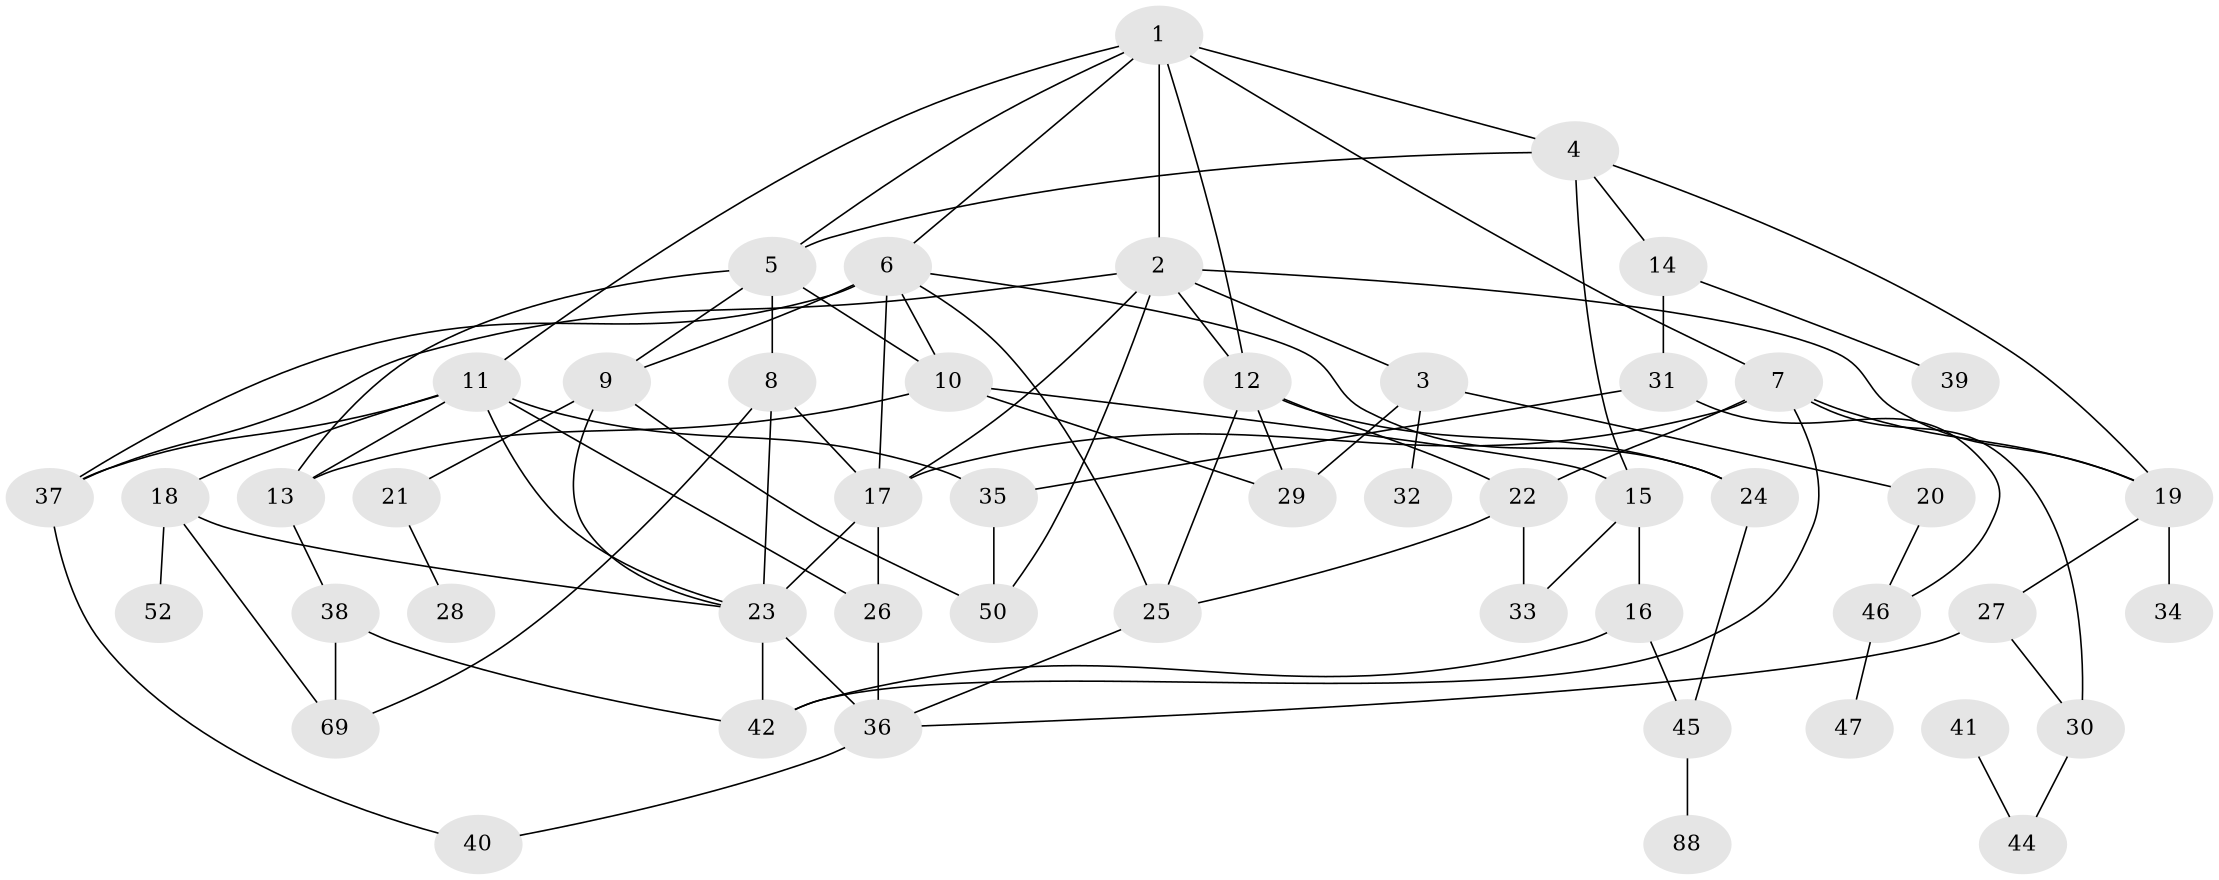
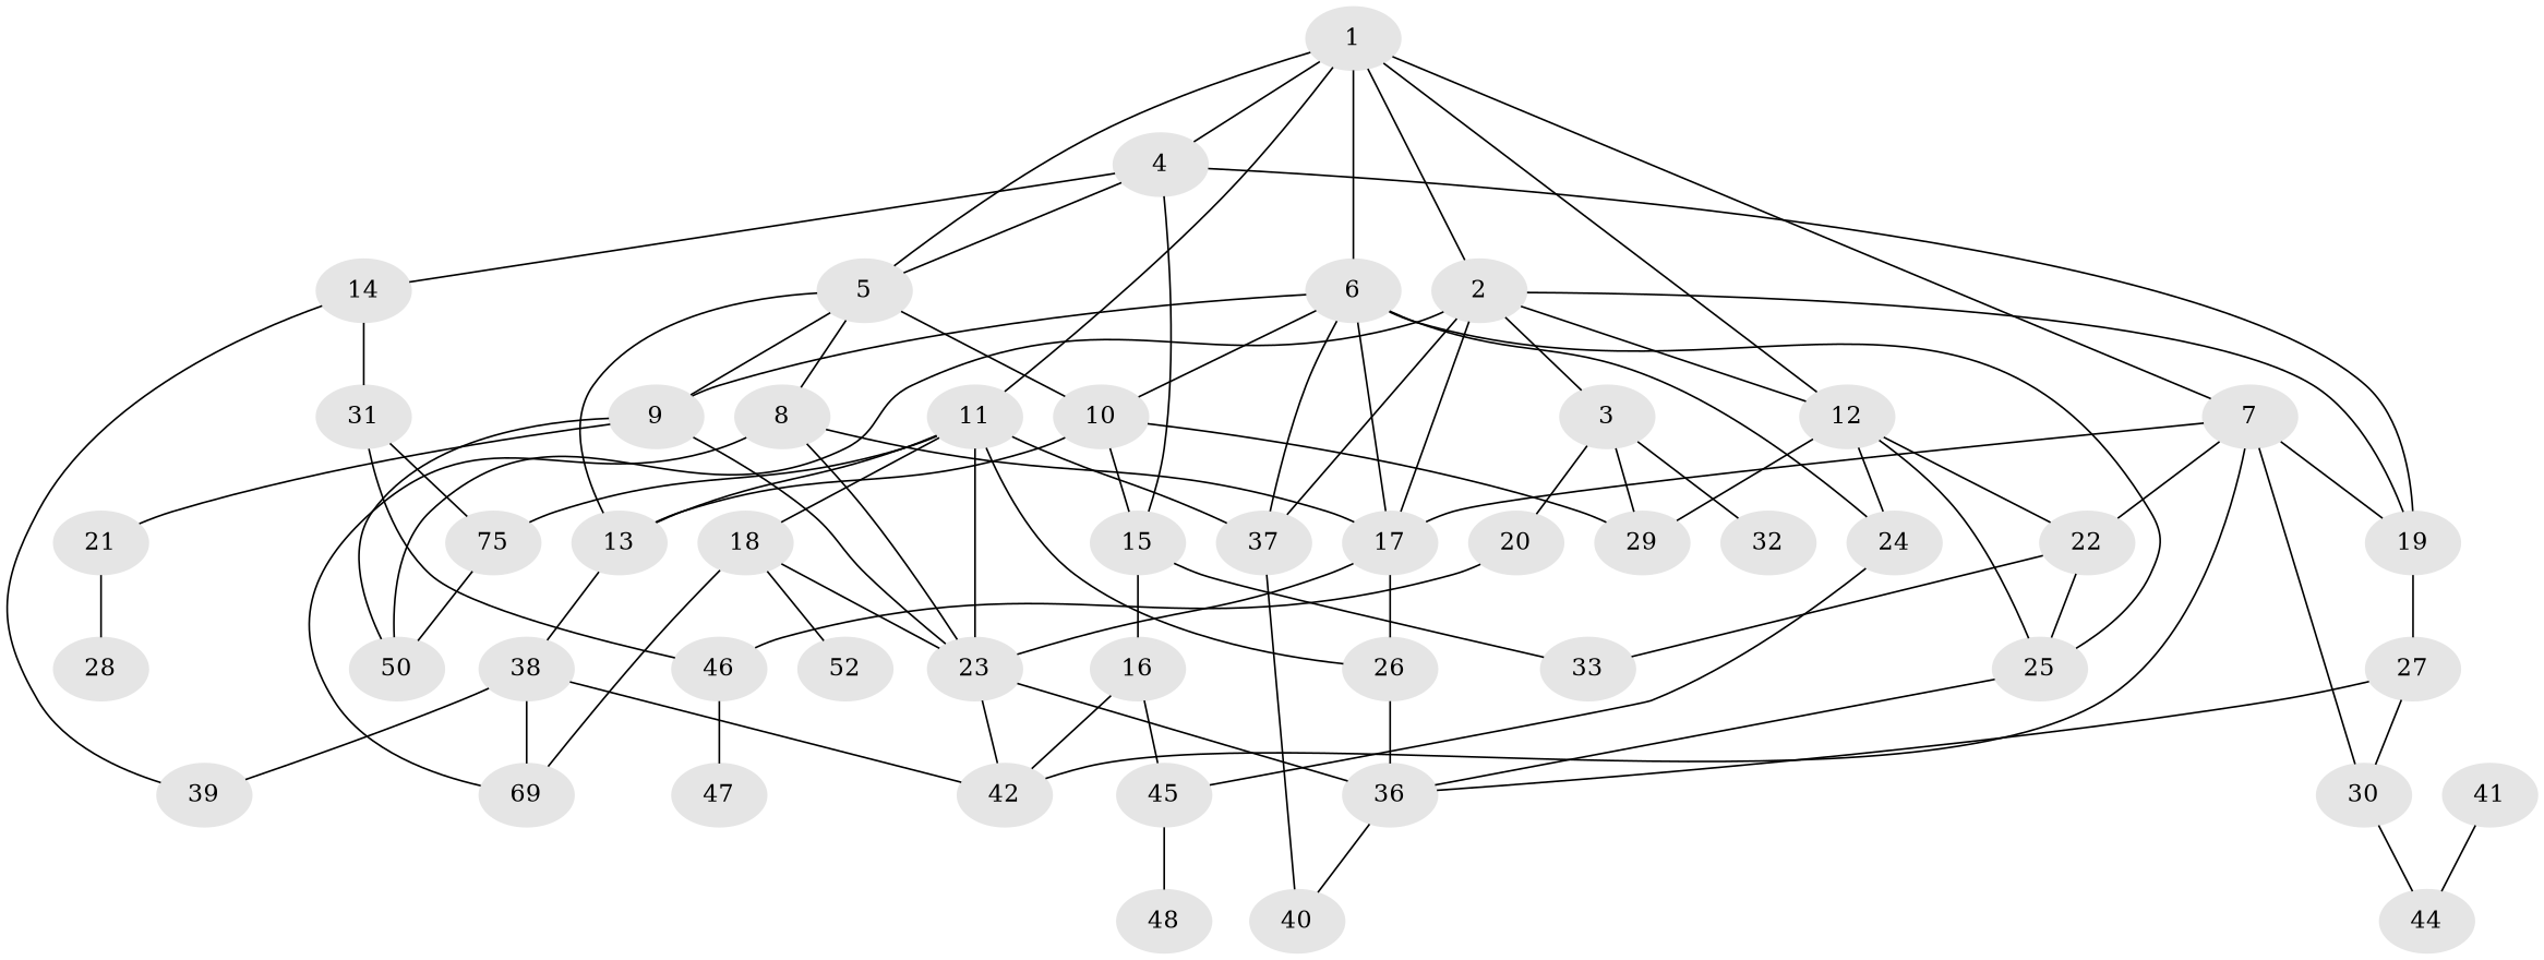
  graph {
    node [color=gray90 style=filled]
    edge [weight=1.0]
    1
    2
    4
    5
    6
    7
    11
    12
    3
    17
    19
    37
    50
    14
    15
    8
    9
    10
    13
    24
    25
    22
    30
    42
    23
    18
    26
-   35
+   35 [label=75]
    29
    20
    32
    27
-   34
    40
    46
    31
    39
    16
    33
    n40 [label=69]
    21
    38
    45
    36
    44
    28
    52
-   48 [label=88]
+   48
    47
    41
    1 -- 2
    1 -- 4
    1 -- 5
    1 -- 6
    1 -- 7
    1 -- 11
    1 -- 12
    2 -- 12
    2 -- 3
    2 -- 17 [weight=2.0]
    2 -- 19
    2 -- 37
    2 -- 50
    4 -- 5
    4 -- 19
    4 -- 14
    4 -- 15
    5 -- 8
    5 -- 9
    5 -- 10
    5 -- 13
    6 -- 17
    6 -- 37 [weight=3.0]
    6 -- 9
    6 -- 10
    6 -- 24
    6 -- 25
    7 -- 17
    7 -- 19
    7 -- 22
    7 -- 30
    7 -- 42
    11 -- 37 [weight=2.0]
    11 -- 13
    11 -- 23
    11 -- 18
    11 -- 26
    11 -- 35
    12 -- 24
    12 -- 25
    12 -- 22
    12 -- 29
    3 -- 29
    3 -- 20
    3 -- 32
    17 -- 23
    17 -- 26 [weight=2.0]
    19 -- 27
-   19 -- 34
    37 -- 40
    14 -- 31
    14 -- 39
    15 -- 16
    15 -- 33
    8 -- 17
    8 -- 23
    8 -- n40
    9 -- 50
    9 -- 23
    9 -- 21
    10 -- 15
    10 -- 13
    10 -- 29 [weight=2.0]
    13 -- 38
    24 -- 45
    25 -- 36
    22 -- 25
    22 -- 33
    30 -- 44
    23 -- 42
    23 -- 36
    18 -- 23
    18 -- n40
    18 -- 52
    26 -- 36
    35 -- 50
    20 -- 46
    27 -- 30
    27 -- 36
    46 -- 47
    31 -- 35
    31 -- 46
    16 -- 42
    16 -- 45
    21 -- 28
    38 -- 42
+   38 -- 39
    38 -- n40
    45 -- 48
    36 -- 40
    41 -- 44
  }
